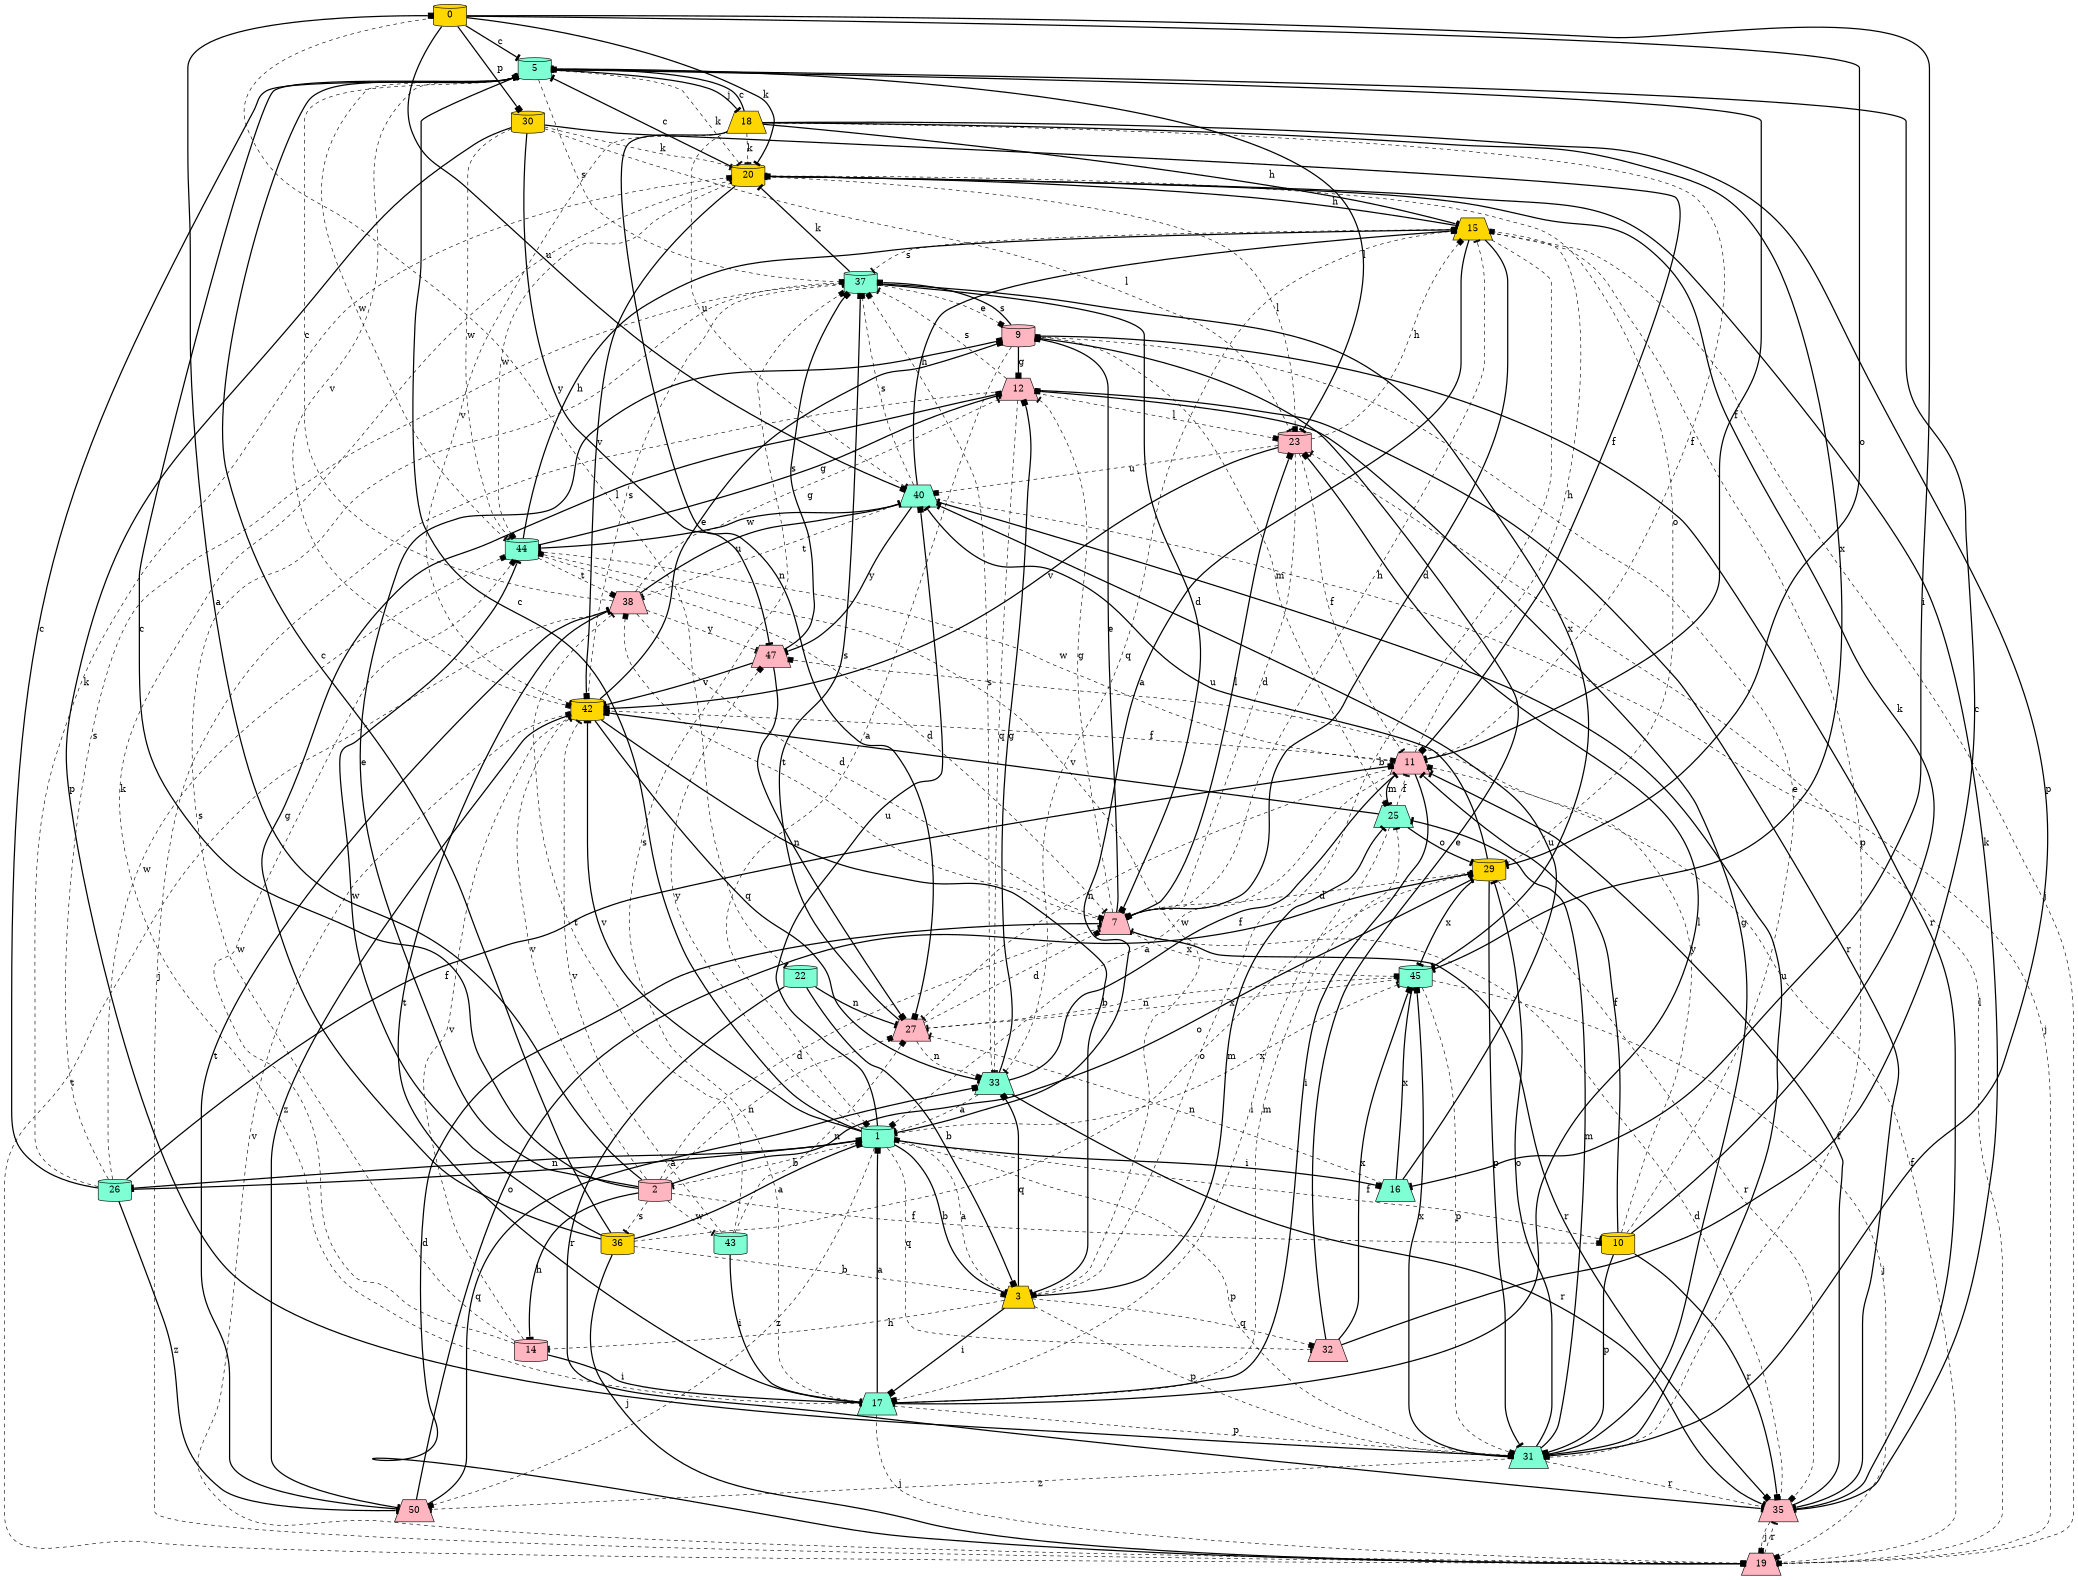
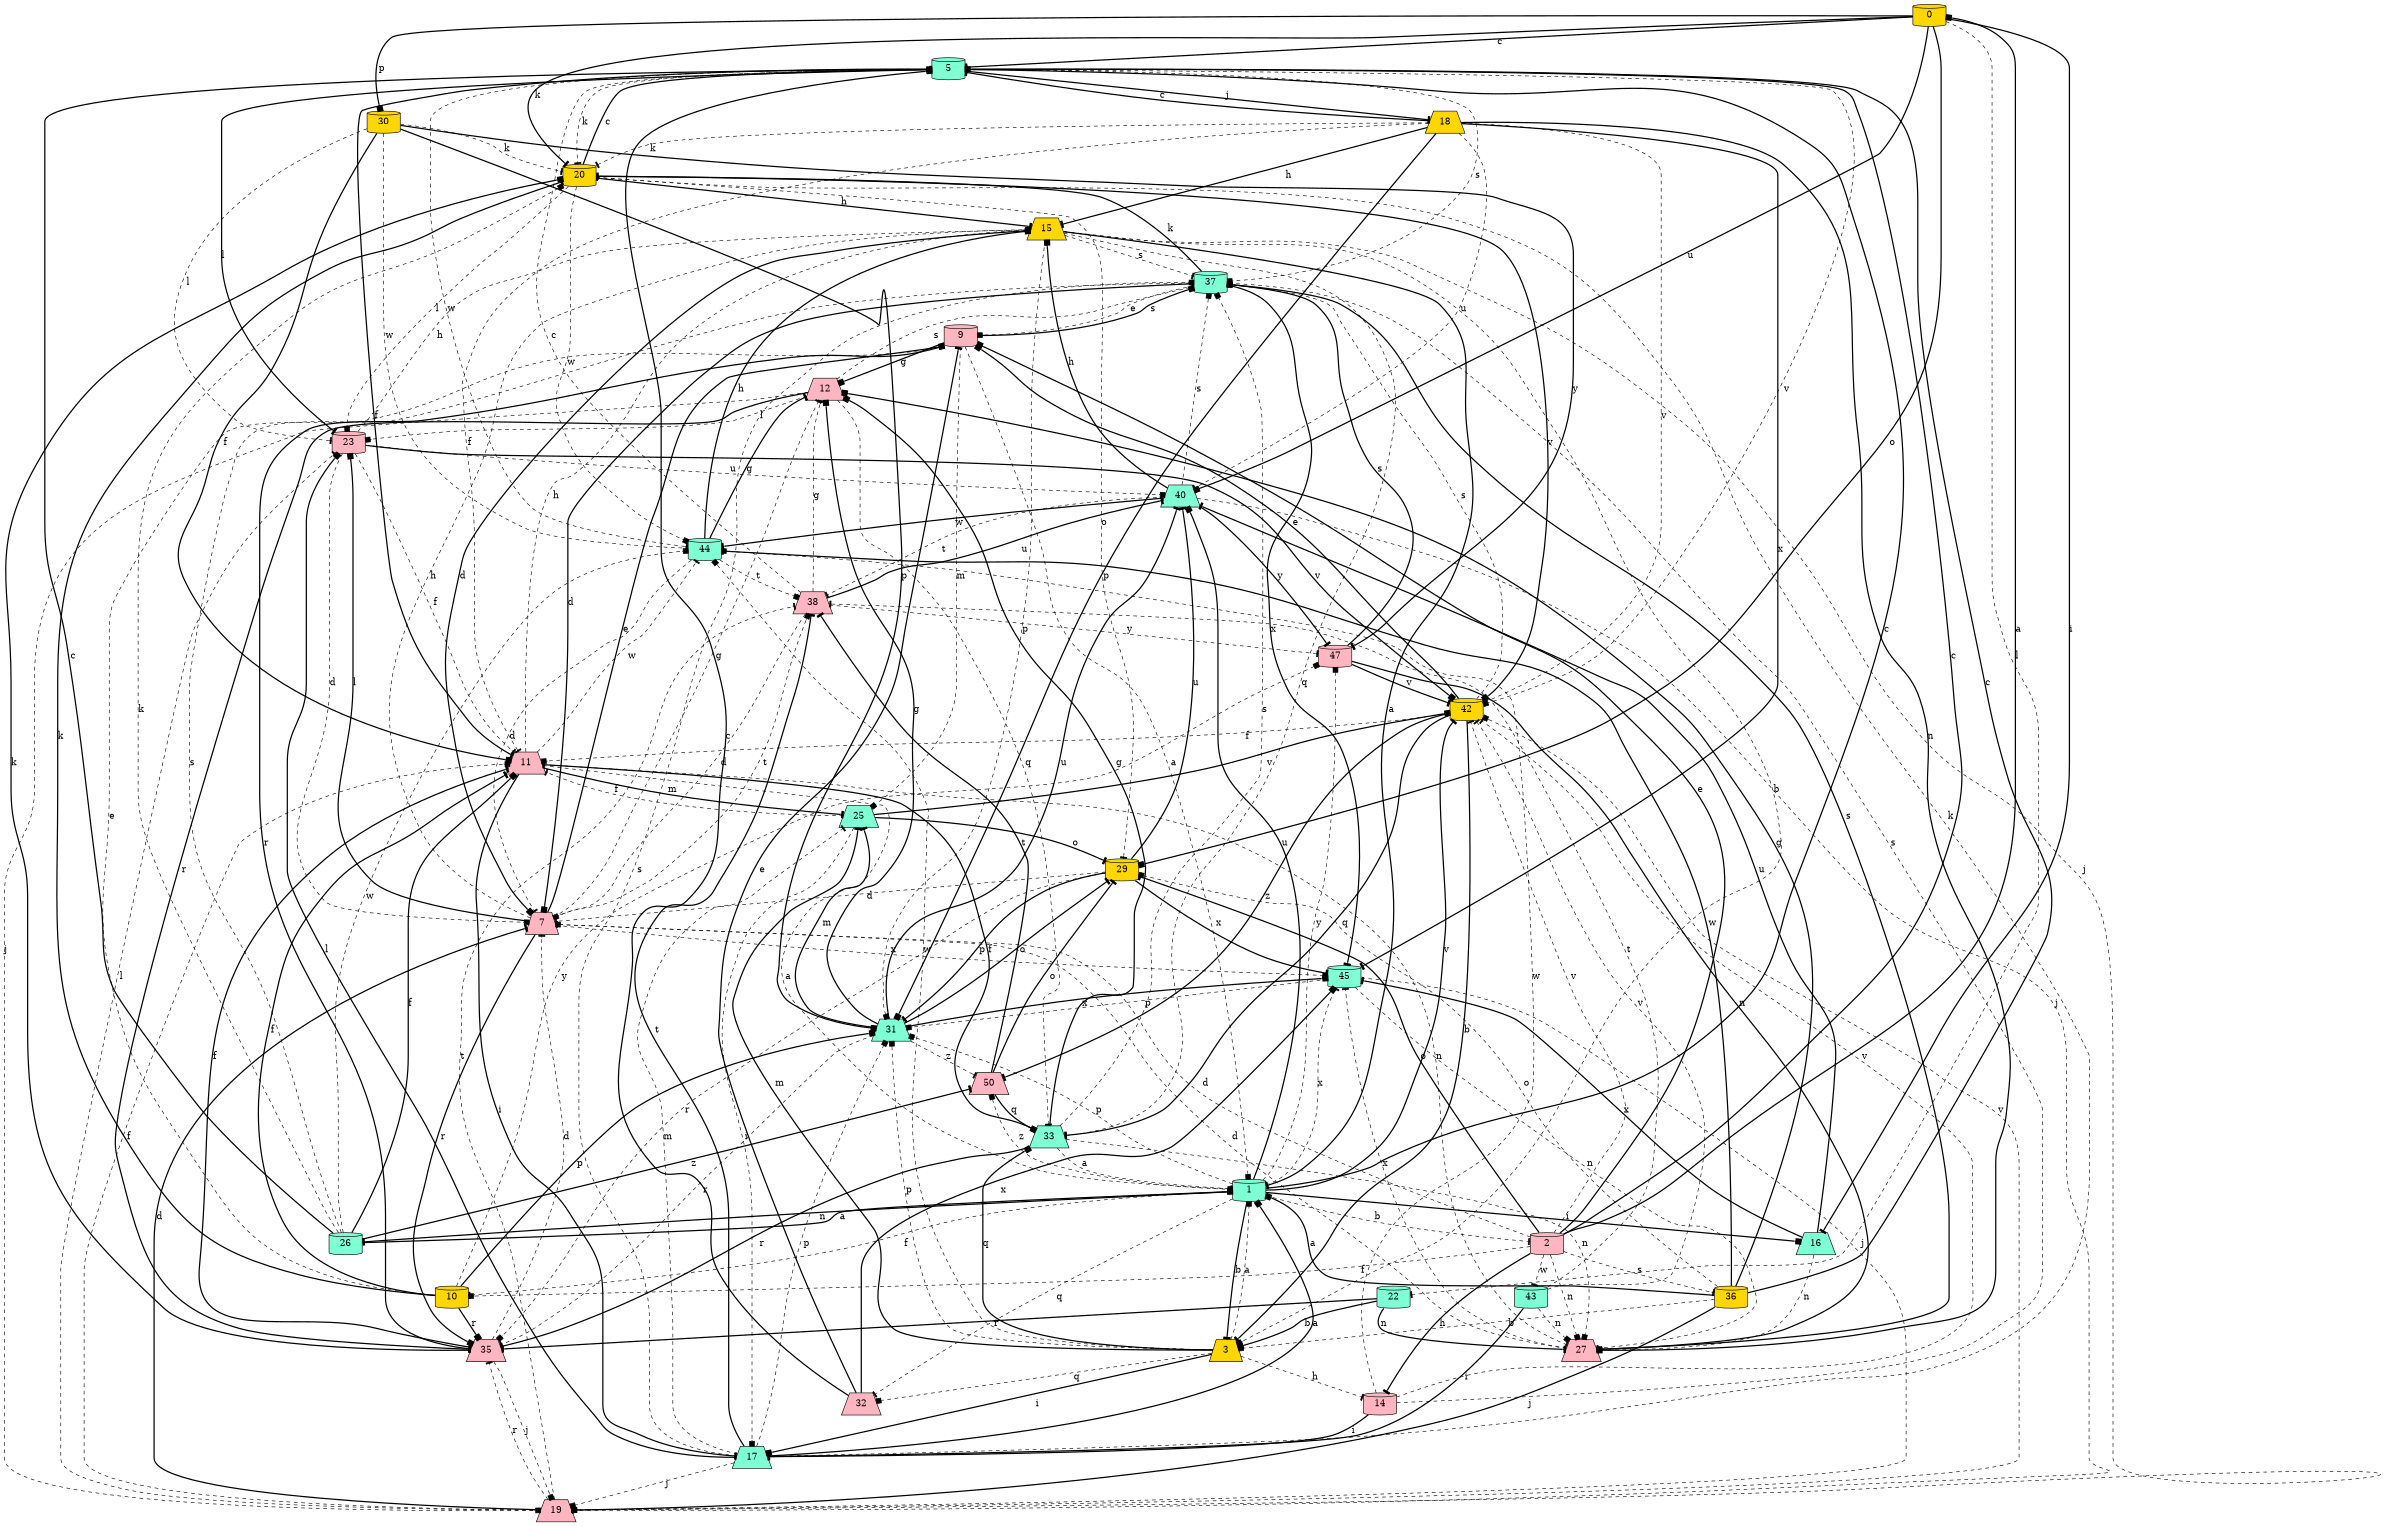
  strict digraph {
    node [fillcolor=aquamarine shape=cylinder style=filled]
    edge [arrowhead=tee style=bold]
    0 [fillcolor=gold]
    5
    16 [shape=trapezium]
    20 [fillcolor=gold]
    22
    29 [fillcolor=gold]
    30 [fillcolor=gold]
    40 [shape=trapezium]
    42 [fillcolor=gold]
    44
    11 [fillcolor=lightpink shape=trapezium]
    18 [fillcolor=gold shape=trapezium]
    23 [fillcolor=lightpink]
    37
    45
    27 [fillcolor=lightpink shape=trapezium]
    15 [fillcolor=gold shape=trapezium]
    3 [fillcolor=gold shape=trapezium]
    35 [fillcolor=lightpink shape=trapezium]
    31 [shape=trapezium]
    7 [fillcolor=lightpink shape=trapezium]
-   47 [fillcolor=lightpink shape=trapezium]
+   47 [fillcolor=lightpink]
    38 [fillcolor=lightpink shape=trapezium]
    19 [fillcolor=lightpink shape=trapezium]
    1
    2 [fillcolor=lightpink]
    10 [fillcolor=gold]
    26
    32 [fillcolor=lightpink shape=trapezium]
    50 [fillcolor=lightpink shape=trapezium]
    9 [fillcolor=lightpink]
    14 [fillcolor=lightpink]
    36 [fillcolor=gold]
    43
    17 [shape=trapezium]
    25 [shape=trapezium]
    33 [shape=trapezium]
    12 [fillcolor=lightpink shape=trapezium]
    0 -> 5 [label=c]
    0 -> 16 [label=i]
    0 -> 20 [label=k]
    0 -> 22 [label=l style=dashed]
-   0 -> 29 [label=o]
+   0 -> 29 [arrowhead=box label=o]
    0 -> 30 [arrowhead=box label=p]
    0 -> 40 [arrowhead=box label=u]
    5 -> 20 [label=k style=dashed]
    5 -> 42 [arrowhead=box label=v style=dashed]
    5 -> 44 [label=w style=dashed]
    5 -> 11 [label=f]
    5 -> 18 [label=j]
    5 -> 23 [label=l]
    5 -> 37 [arrowhead=box label=s style=dashed]
    16 -> 40 [label=u]
    16 -> 45 [label=x]
    16 -> 27 [label=n style=dashed]
    20 -> 5 [label=c]
    20 -> 29 [label=o style=dashed]
    20 -> 42 [arrowhead=box label=v]
    20 -> 44 [arrowhead=box label=w style=dashed]
    20 -> 23 [arrowhead=box label=l style=dashed]
    20 -> 15 [label=h]
    22 -> 27 [label=n]
    22 -> 3 [arrowhead=box label=b]
    22 -> 35 [label=r]
    29 -> 40 [label=u]
    29 -> 45 [label=x]
    29 -> 35 [arrowhead=box label=r style=dashed]
    29 -> 31 [label=p]
    29 -> 7 [label=d style=dashed]
    30 -> 20 [label=k style=dashed]
    30 -> 44 [label=w style=dashed]
    30 -> 11 [arrowhead=box label=f]
    30 -> 23 [label=l style=dashed]
    30 -> 31 [arrowhead=box label=p]
    30 -> 47 [label=y]
    40 -> 44 [label=w]
    40 -> 37 [arrowhead=box label=s style=dashed]
    40 -> 15 [arrowhead=box label=h]
    40 -> 47 [label=y]
    40 -> 38 [label=t style=dashed]
    40 -> 19 [label=j style=dashed]
    42 -> 11 [arrowhead=box label=f style=dashed]
    42 -> 37 [label=s style=dashed]
    42 -> 3 [label=b]
    42 -> 50 [label=z]
    42 -> 9 [arrowhead=box label=e]
    42 -> 33 [label=q]
    44 -> 15 [arrowhead=box label=h]
    44 -> 7 [label=d style=dashed]
    44 -> 38 [arrowhead=box label=t style=dashed]
    44 -> 12 [label=g]
    11 -> 44 [label=w style=dashed]
    11 -> 27 [label=n style=dashed]
    11 -> 15 [arrowhead=box label=h style=dashed]
    11 -> 1 [arrowhead=box label=a style=dashed]
    11 -> 17 [label=i]
    11 -> 25 [label=m]
    18 -> 5 [label=c]
    18 -> 20 [label=k style=dashed]
    18 -> 40 [label=u style=dashed]
    18 -> 42 [label=v style=dashed]
    18 -> 11 [label=f style=dashed]
    18 -> 45 [label=x]
    18 -> 27 [arrowhead=box label=n]
    18 -> 15 [label=h]
    18 -> 31 [arrowhead=box label=p]
    23 -> 40 [arrowhead=box label=u style=dashed]
    23 -> 42 [arrowhead=box label=v]
    23 -> 11 [label=f style=dashed]
    23 -> 15 [arrowhead=box label=h style=dashed]
    23 -> 7 [arrowhead=box label=d style=dashed]
    37 -> 20 [label=k]
    37 -> 45 [label=x]
    37 -> 7 [arrowhead=box label=d]
    37 -> 9 [arrowhead=box label=e style=dashed]
    45 -> 27 [label=n style=dashed]
    45 -> 31 [arrowhead=box label=p style=dashed]
    45 -> 19 [arrowhead=box label=j style=dashed]
    27 -> 37 [arrowhead=box label=s]
    27 -> 45 [label=x style=dashed]
    27 -> 7 [arrowhead=box label=d style=dashed]
    15 -> 37 [label=s style=dashed]
    15 -> 3 [arrowhead=box label=b style=dashed]
    15 -> 31 [arrowhead=box label=p style=dashed]
    15 -> 7 [arrowhead=box label=d]
    15 -> 19 [arrowhead=box label=j style=dashed]
    15 -> 1 [label=a]
    15 -> 33 [label=q style=dashed]
    3 -> 44 [arrowhead=box label=w style=dashed]
    3 -> 31 [arrowhead=box label=p style=dashed]
    3 -> 1 [arrowhead=box label=a style=dashed]
    3 -> 32 [arrowhead=box label=q style=dashed]
    3 -> 14 [label=h style=dashed]
    3 -> 17 [arrowhead=box label=i]
    3 -> 25 [label=m]
    3 -> 33 [arrowhead=box label=q]
    35 -> 20 [arrowhead=box label=k]
    35 -> 11 [label=f]
    35 -> 7 [label=d style=dashed]
    35 -> 19 [arrowhead=box label=j style=dashed]
    31 -> 29 [label=o]
    31 -> 40 [label=u]
    31 -> 45 [arrowhead=box label=x]
    31 -> 35 [label=r style=dashed]
    31 -> 50 [label=z style=dashed]
    31 -> 25 [label=m]
    31 -> 12 [arrowhead=box label=g]
    7 -> 23 [arrowhead=box label=l]
    7 -> 45 [arrowhead=box label=x style=dashed]
    7 -> 15 [label=h style=dashed]
    7 -> 35 [arrowhead=box label=r]
    7 -> 38 [arrowhead=box label=t style=dashed]
    7 -> 9 [arrowhead=box label=e]
    7 -> 12 [label=g style=dashed]
    47 -> 42 [label=v]
    47 -> 37 [arrowhead=box label=s]
    47 -> 27 [arrowhead=box label=n]
    38 -> 5 [arrowhead=box label=c style=dashed]
    38 -> 40 [label=u]
    38 -> 7 [arrowhead=box label=d style=dashed]
    38 -> 47 [label=y style=dashed]
    38 -> 12 [label=g style=dashed]
    19 -> 42 [arrowhead=box label=v style=dashed]
    19 -> 11 [arrowhead=box label=f style=dashed]
    19 -> 23 [label=l style=dashed]
    19 -> 35 [label=r style=dashed]
    19 -> 7 [label=d]
    19 -> 38 [label=t style=dashed]
    1 -> 5 [label=c]
    1 -> 16 [arrowhead=box label=i]
    1 -> 40 [arrowhead=box label=u]
    1 -> 42 [label=v]
    1 -> 45 [label=x style=dashed]
    1 -> 3 [label=b]
    1 -> 31 [arrowhead=box label=p style=dashed]
    1 -> 47 [arrowhead=box label=y style=dashed]
    1 -> 2 [label=b style=dashed]
    1 -> 10 [label=f style=dashed]
    1 -> 26 [label=n]
    1 -> 32 [label=q style=dashed]
    1 -> 50 [arrowhead=box label=z style=dashed]
    2 -> 0 [arrowhead=box label=a]
    2 -> 5 [label=c]
    2 -> 29 [label=o]
    2 -> 42 [label=v style=dashed]
    2 -> 27 [arrowhead=box label=n style=dashed]
    2 -> 7 [label=d style=dashed]
    2 -> 10 [arrowhead=box label=f style=dashed]
    2 -> 9 [arrowhead=box label=e]
    2 -> 14 [label=h]
    2 -> 36 [label=s style=dashed]
    2 -> 43 [label=w style=dashed]
    10 -> 20 [label=k]
    10 -> 11 [label=f]
    10 -> 35 [arrowhead=box label=r]
    10 -> 31 [arrowhead=box label=p]
    10 -> 47 [arrowhead=box label=y style=dashed]
    10 -> 9 [arrowhead=box label=e style=dashed]
    26 -> 5 [arrowhead=box label=c]
    26 -> 20 [arrowhead=box label=k style=dashed]
    26 -> 44 [arrowhead=box label=w style=dashed]
    26 -> 11 [arrowhead=box label=f]
    26 -> 37 [label=s style=dashed]
    26 -> 1 [arrowhead=box label=a]
    26 -> 50 [label=z]
    32 -> 5 [arrowhead=box label=c]
    32 -> 45 [arrowhead=box label=x]
    32 -> 9 [label=e]
    50 -> 29 [label=o]
    50 -> 38 [label=t]
    50 -> 33 [arrowhead=box label=q]
    9 -> 37 [arrowhead=box label=s]
    9 -> 35 [label=r]
    9 -> 1 [arrowhead=box label=a style=dashed]
    9 -> 25 [arrowhead=box label=m style=dashed]
    9 -> 12 [arrowhead=box label=g]
    14 -> 42 [label=v style=dashed]
    14 -> 44 [arrowhead=box label=w style=dashed]
    14 -> 37 [label=s style=dashed]
    14 -> 17 [label=i]
    36 -> 5 [arrowhead=box label=c]
    36 -> 29 [arrowhead=box label=o style=dashed]
    36 -> 44 [label=w]
    36 -> 3 [arrowhead=box label=b style=dashed]
    36 -> 19 [arrowhead=box label=j]
    36 -> 1 [arrowhead=box label=a]
    36 -> 12 [arrowhead=box label=g]
    43 -> 42 [label=v style=dashed]
    43 -> 27 [arrowhead=box label=n style=dashed]
    43 -> 38 [label=t style=dashed]
    43 -> 17 [label=i]
    17 -> 20 [label=k style=dashed]
    17 -> 23 [arrowhead=box label=l]
    17 -> 37 [arrowhead=box label=s style=dashed]
    17 -> 31 [arrowhead=box label=p style=dashed]
    17 -> 38 [label=t]
    17 -> 19 [arrowhead=box label=j style=dashed]
    17 -> 1 [arrowhead=box label=a]
    17 -> 25 [label=m style=dashed]
    25 -> 29 [label=o]
    25 -> 42 [arrowhead=box label=v]
    25 -> 11 [label=f style=dashed]
    25 -> 17 [arrowhead=box label=i style=dashed]
    33 -> 11 [label=f]
    33 -> 37 [arrowhead=box label=s style=dashed]
-   27 -> 33 [arrowhead=box label=n style=dashed]
+   33 -> 27 [arrowhead=box label=n style=dashed]
    33 -> 35 [label=r]
    33 -> 1 [label=a style=dashed]
    33 -> 12 [arrowhead=box label=g]
    12 -> 23 [arrowhead=box label=l style=dashed]
    12 -> 37 [label=s style=dashed]
    12 -> 35 [label=r]
    12 -> 19 [arrowhead=box label=j style=dashed]
    12 -> 33 [label=q style=dashed]
  }
